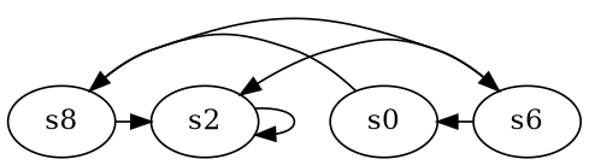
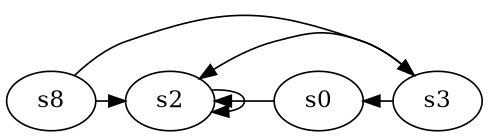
  digraph {
    node [player=0]
    n1 [label=s8]
    s0
    s2 [player=1]
-   s3 [label=s6]
+   s3
    n1 -> s2 [constraint="time == 0 || time == 1 || time == 11 || time == 20 || time == 23 || time == 24"]
    n1 -> s3 [constraint="time == 2 || time == 8 || time == 11"]
-   s0 -> n1 [constraint="time == 4 || time == 6 || time == 7 || time == 10 || time == 17 || time == 22"]
+   s0 -> s2 [constraint="time == 4 || time == 6 || time == 7 || time == 10 || time == 17 || time == 22"]
    s2 -> s2 [constraint="time % 2 == 0"]
    s3 -> s0 [constraint="time == 1 || time == 9"]
    s3 -> s2 [constraint="time % 2 == 1 || time % 2 == 0"]
  }
